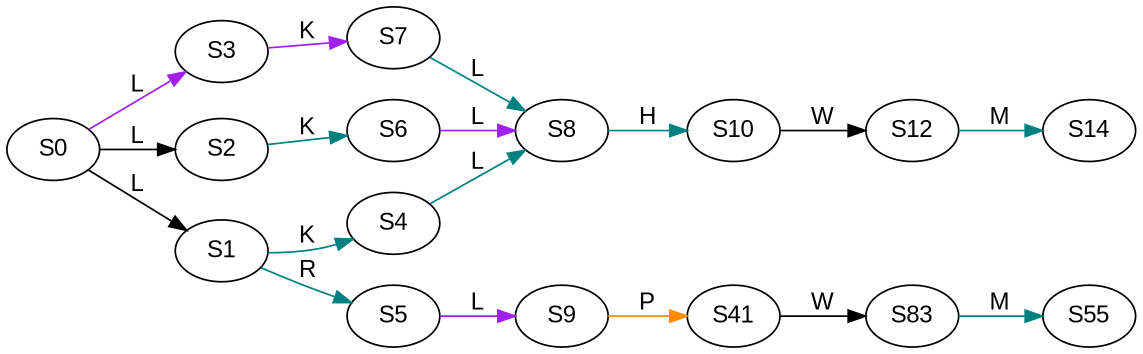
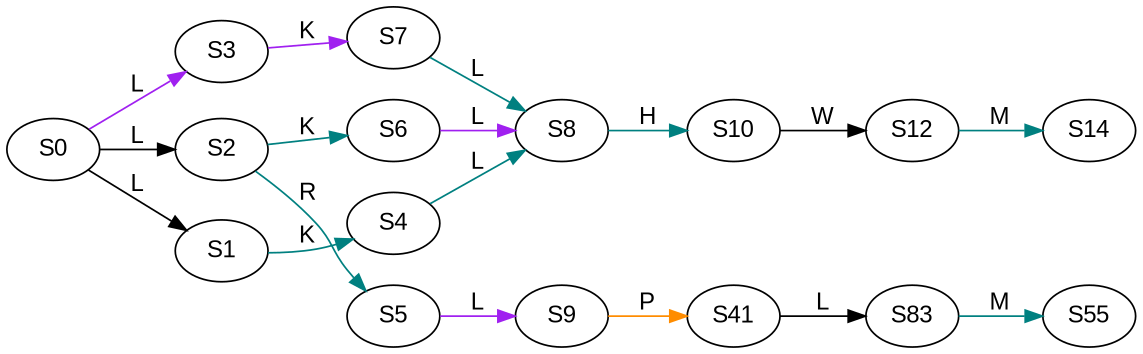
  strict digraph {
    fontname="Liberation Sans"
    rankdir=LR
    node [fontname="Liberation Sans"]
    edge [color=teal fontname="Liberation Sans"]
    S0
    S1
    S2
    S3
    S4
    S5
    S6
    S7
    S8
    S9
    S10
    n12 [label=S41]
    S12
    n14 [label=S83]
    S14
    n16 [label=S55]
    S0 -> S1 [color=black label=L]
    S0 -> S2 [color=black label=L]
    S0 -> S3 [color=purple label=L]
    S1 -> S4 [label=K]
-   S1 -> S5 [label=R]
+   S2 -> S5 [label=R]
    S2 -> S6 [label=K]
    S3 -> S7 [color=purple label=K]
    S4 -> S8 [label=L]
    S5 -> S9 [color=purple label=L]
    S6 -> S8 [color=purple label=L]
    S7 -> S8 [label=L]
    S8 -> S10 [label=H]
    S9 -> n12 [color=darkorange label=P]
    S10 -> S12 [color=black label=W]
-   n12 -> n14 [color=black label=W]
+   n12 -> n14 [color=black label=L]
    S12 -> S14 [label=M]
    n14 -> n16 [label=M]
  }
